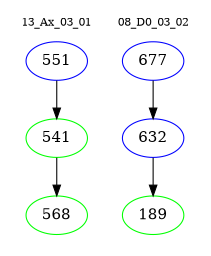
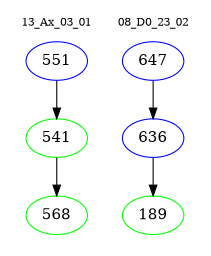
  digraph {
    node [color=blue]
    edge [color=black]
    n1 [label=551]
    n2 [color=green label=541]
    n3 [color=green label=568]
-   n4 [label=677]
-   n5 [label=632]
+   n4 [label=647]
+   n5 [label=636]
    n6 [color=green label=189]
    subgraph cluster_1 {
      color=white
      fontsize=10
      label="13_Ax_03_01"
      n1
      n2
      n3
    }
    subgraph cluster_2 {
      color=white
      fontsize=10
-     label="08_D0_03_02"
+     label="08_D0_23_02"
      n4
      n5
      n6
    }
    n1 -> n2
    n2 -> n3
    n4 -> n5
    n5 -> n6
  }
